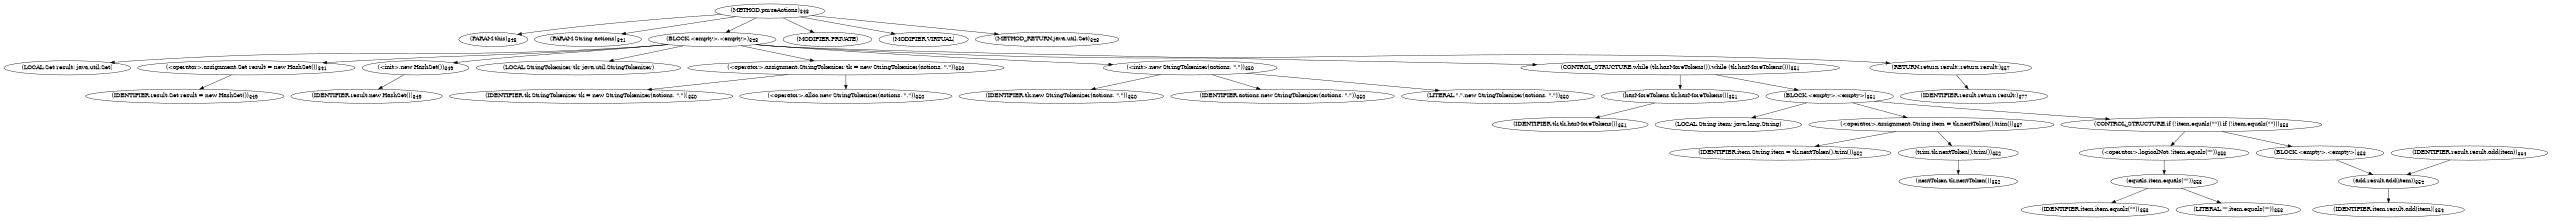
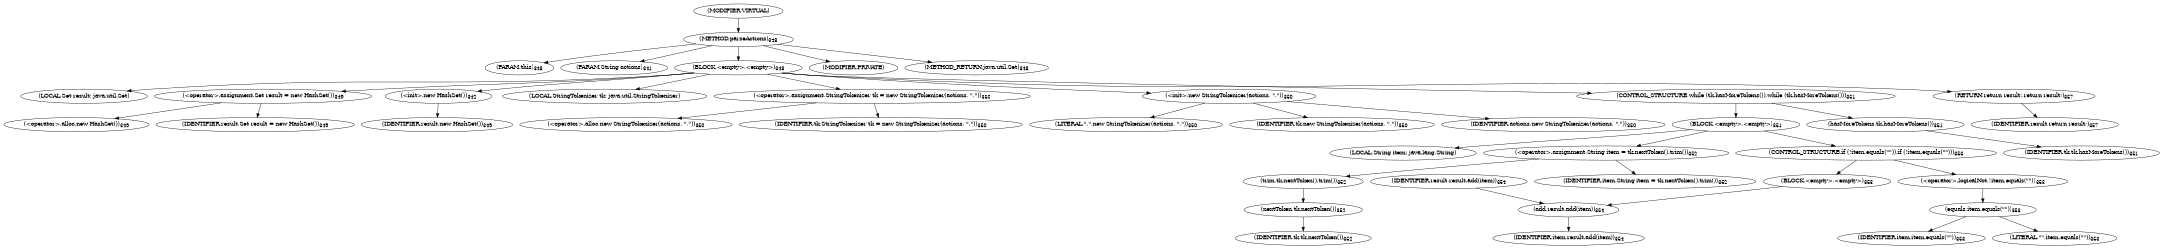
  digraph {
    n1 [label=<(METHOD,parseActions)<SUB>348</SUB>>]
    n2 [label=<(PARAM,this)<SUB>348</SUB>>]
    n3 [label=<(PARAM,String actions)<SUB>341</SUB>>]
    n4 [label=<(BLOCK,&lt;empty&gt;,&lt;empty&gt;)<SUB>348</SUB>>]
    n5 [label=<(MODIFIER,PRIVATE)>]
    n6 [label=<(MODIFIER,VIRTUAL)>]
    n7 [label=<(METHOD_RETURN,java.util.Set)<SUB>348</SUB>>]
    n8 [label=<(LOCAL,Set result: java.util.Set)>]
-   n9 [label=<(&lt;operator&gt;.assignment,Set result = new HashSet())<SUB>341</SUB>>]
-   n10 [label=<(&lt;init&gt;,new HashSet())<SUB>349</SUB>>]
+   n9 [label=<(&lt;operator&gt;.assignment,Set result = new HashSet())<SUB>349</SUB>>]
+   n10 [label=<(&lt;init&gt;,new HashSet())<SUB>342</SUB>>]
    n11 [label=<(LOCAL,StringTokenizer tk: java.util.StringTokenizer)>]
    n12 [label=<(&lt;operator&gt;.assignment,StringTokenizer tk = new StringTokenizer(actions, &quot;,&quot;))<SUB>350</SUB>>]
    n13 [label=<(&lt;init&gt;,new StringTokenizer(actions, &quot;,&quot;))<SUB>350</SUB>>]
    n14 [label=<(CONTROL_STRUCTURE,while (tk.hasMoreTokens()),while (tk.hasMoreTokens()))<SUB>351</SUB>>]
    n15 [label=<(RETURN,return result;,return result;)<SUB>357</SUB>>]
    n16 [label=<(IDENTIFIER,result,Set result = new HashSet())<SUB>349</SUB>>]
+   n17 [label=<(&lt;operator&gt;.alloc,new HashSet())<SUB>349</SUB>>]
    n18 [label=<(IDENTIFIER,result,new HashSet())<SUB>349</SUB>>]
    n19 [label=<(IDENTIFIER,tk,StringTokenizer tk = new StringTokenizer(actions, &quot;,&quot;))<SUB>350</SUB>>]
    n20 [label=<(&lt;operator&gt;.alloc,new StringTokenizer(actions, &quot;,&quot;))<SUB>350</SUB>>]
    n21 [label=<(IDENTIFIER,tk,new StringTokenizer(actions, &quot;,&quot;))<SUB>350</SUB>>]
    n22 [label=<(IDENTIFIER,actions,new StringTokenizer(actions, &quot;,&quot;))<SUB>350</SUB>>]
    n23 [label=<(LITERAL,&quot;,&quot;,new StringTokenizer(actions, &quot;,&quot;))<SUB>350</SUB>>]
    n24 [label=<(hasMoreTokens,tk.hasMoreTokens())<SUB>351</SUB>>]
    n25 [label=<(BLOCK,&lt;empty&gt;,&lt;empty&gt;)<SUB>351</SUB>>]
-   n26 [label=<(IDENTIFIER,result,return result;)<SUB>377</SUB>>]
+   n26 [label=<(IDENTIFIER,result,return result;)<SUB>357</SUB>>]
    n27 [label=<(IDENTIFIER,tk,tk.hasMoreTokens())<SUB>351</SUB>>]
    n28 [label=<(LOCAL,String item: java.lang.String)>]
-   n29 [label=<(&lt;operator&gt;.assignment,String item = tk.nextToken().trim())<SUB>357</SUB>>]
+   n29 [label=<(&lt;operator&gt;.assignment,String item = tk.nextToken().trim())<SUB>352</SUB>>]
    n30 [label=<(CONTROL_STRUCTURE,if (!item.equals(&quot;&quot;)),if (!item.equals(&quot;&quot;)))<SUB>353</SUB>>]
    n31 [label=<(IDENTIFIER,item,String item = tk.nextToken().trim())<SUB>352</SUB>>]
    n32 [label=<(trim,tk.nextToken().trim())<SUB>352</SUB>>]
    n33 [label=<(&lt;operator&gt;.logicalNot,!item.equals(&quot;&quot;))<SUB>353</SUB>>]
    n34 [label=<(BLOCK,&lt;empty&gt;,&lt;empty&gt;)<SUB>353</SUB>>]
    n35 [label=<(nextToken,tk.nextToken())<SUB>352</SUB>>]
+   n36 [label=<(IDENTIFIER,tk,tk.nextToken())<SUB>352</SUB>>]
    n37 [label=<(equals,item.equals(&quot;&quot;))<SUB>353</SUB>>]
    n38 [label=<(add,result.add(item))<SUB>354</SUB>>]
    n39 [label=<(IDENTIFIER,item,item.equals(&quot;&quot;))<SUB>353</SUB>>]
    n40 [label=<(LITERAL,&quot;&quot;,item.equals(&quot;&quot;))<SUB>353</SUB>>]
    n41 [label=<(IDENTIFIER,item,result.add(item))<SUB>354</SUB>>]
    n42 [label=<(IDENTIFIER,result,result.add(item))<SUB>354</SUB>>]
    n1 -> n2
    n1 -> n3
    n1 -> n4
    n1 -> n5
-   n1 -> n6
+   n6 -> n1
    n1 -> n7
    n4 -> n8
    n4 -> n9
    n4 -> n10
    n4 -> n11
    n4 -> n12
    n4 -> n13
    n4 -> n14
    n4 -> n15
    n9 -> n16
+   n9 -> n17
    n10 -> n18
    n12 -> n19
    n12 -> n20
    n13 -> n21
    n13 -> n22
    n13 -> n23
    n14 -> n24
    n14 -> n25
    n15 -> n26
    n24 -> n27
    n25 -> n28
    n25 -> n29
    n25 -> n30
    n29 -> n31
    n29 -> n32
    n30 -> n33
    n30 -> n34
    n32 -> n35
    n33 -> n37
    n34 -> n38
+   n35 -> n36
    n37 -> n39
    n37 -> n40
    n38 -> n41
    n42 -> n38
  }
